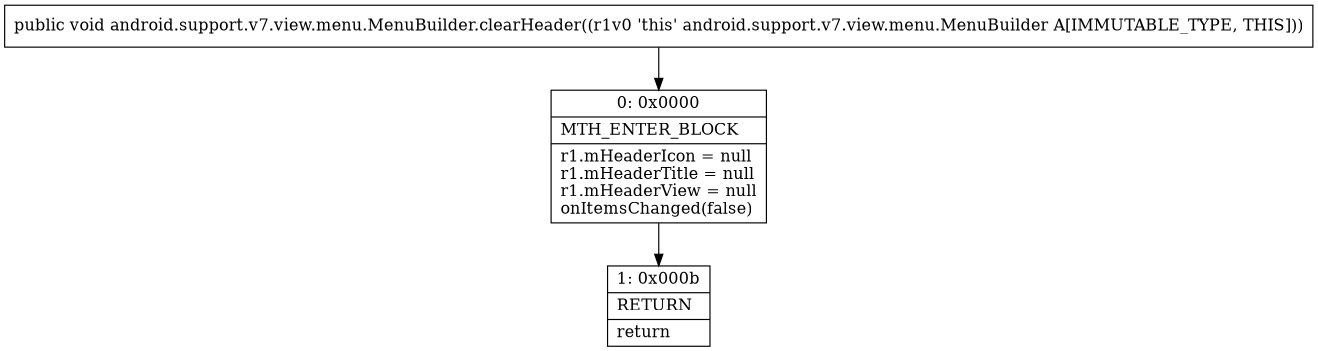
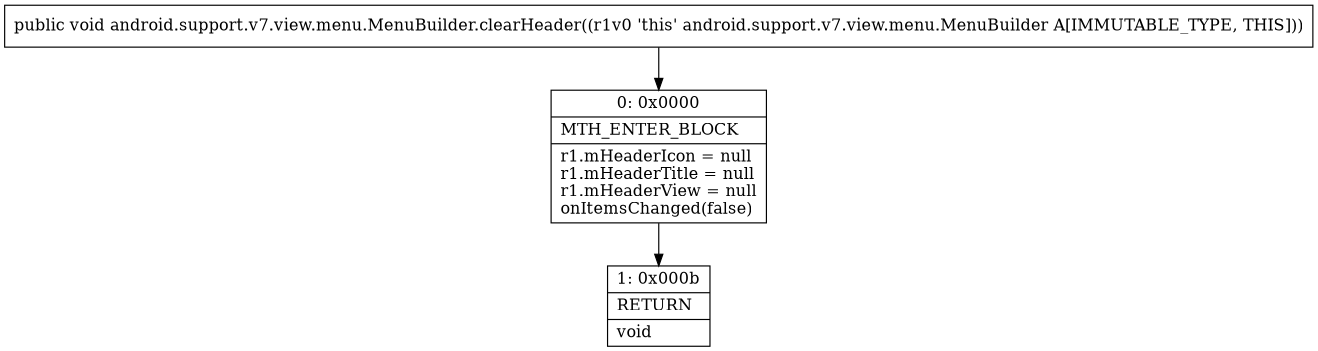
  digraph {
    node [shape=record]
    n1 [label="{0\:\ 0x0000|MTH_ENTER_BLOCK\l|r1.mHeaderIcon = null\lr1.mHeaderTitle = null\lr1.mHeaderView = null\lonItemsChanged(false)\l}"]
-   n2 [label="{1\:\ 0x000b|RETURN\l|return\l}"]
+   n2 [label="{1\:\ 0x000b|RETURN\l|void\l}"]
    n3 [label="{public void android.support.v7.view.menu.MenuBuilder.clearHeader((r1v0 'this' android.support.v7.view.menu.MenuBuilder A[IMMUTABLE_TYPE, THIS])) }"]
    n1 -> n2
    n3 -> n1
  }
